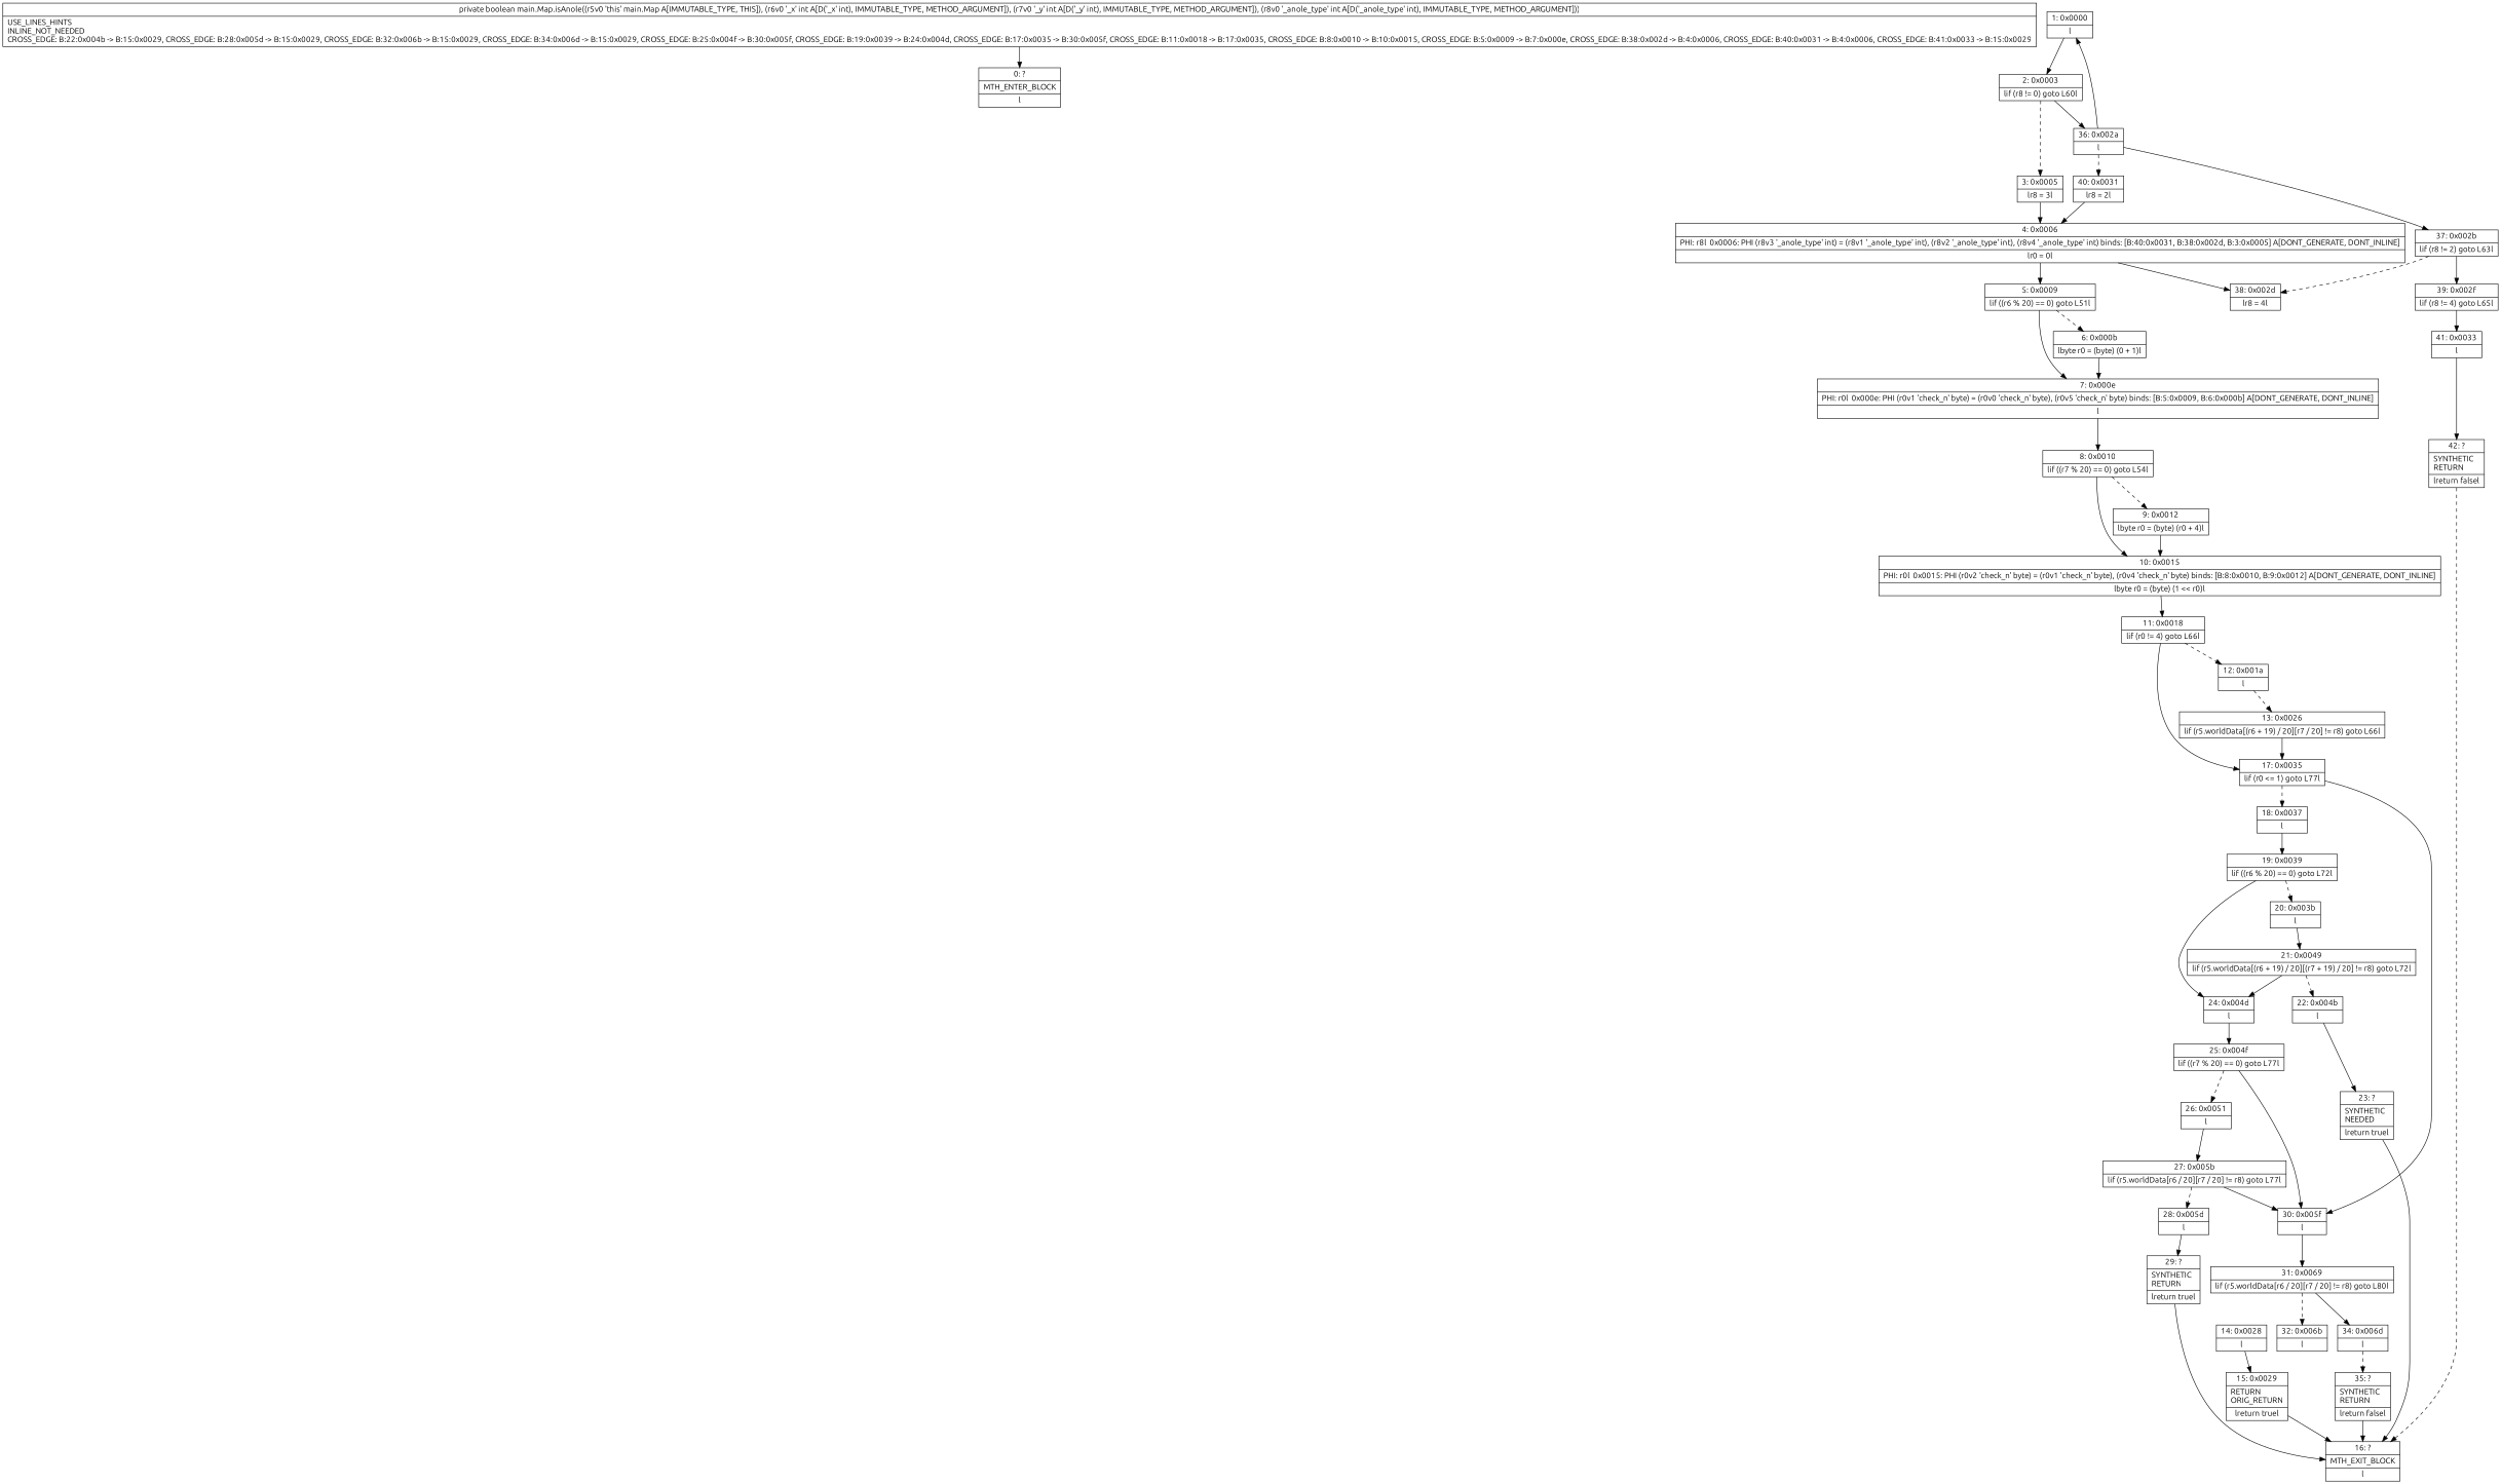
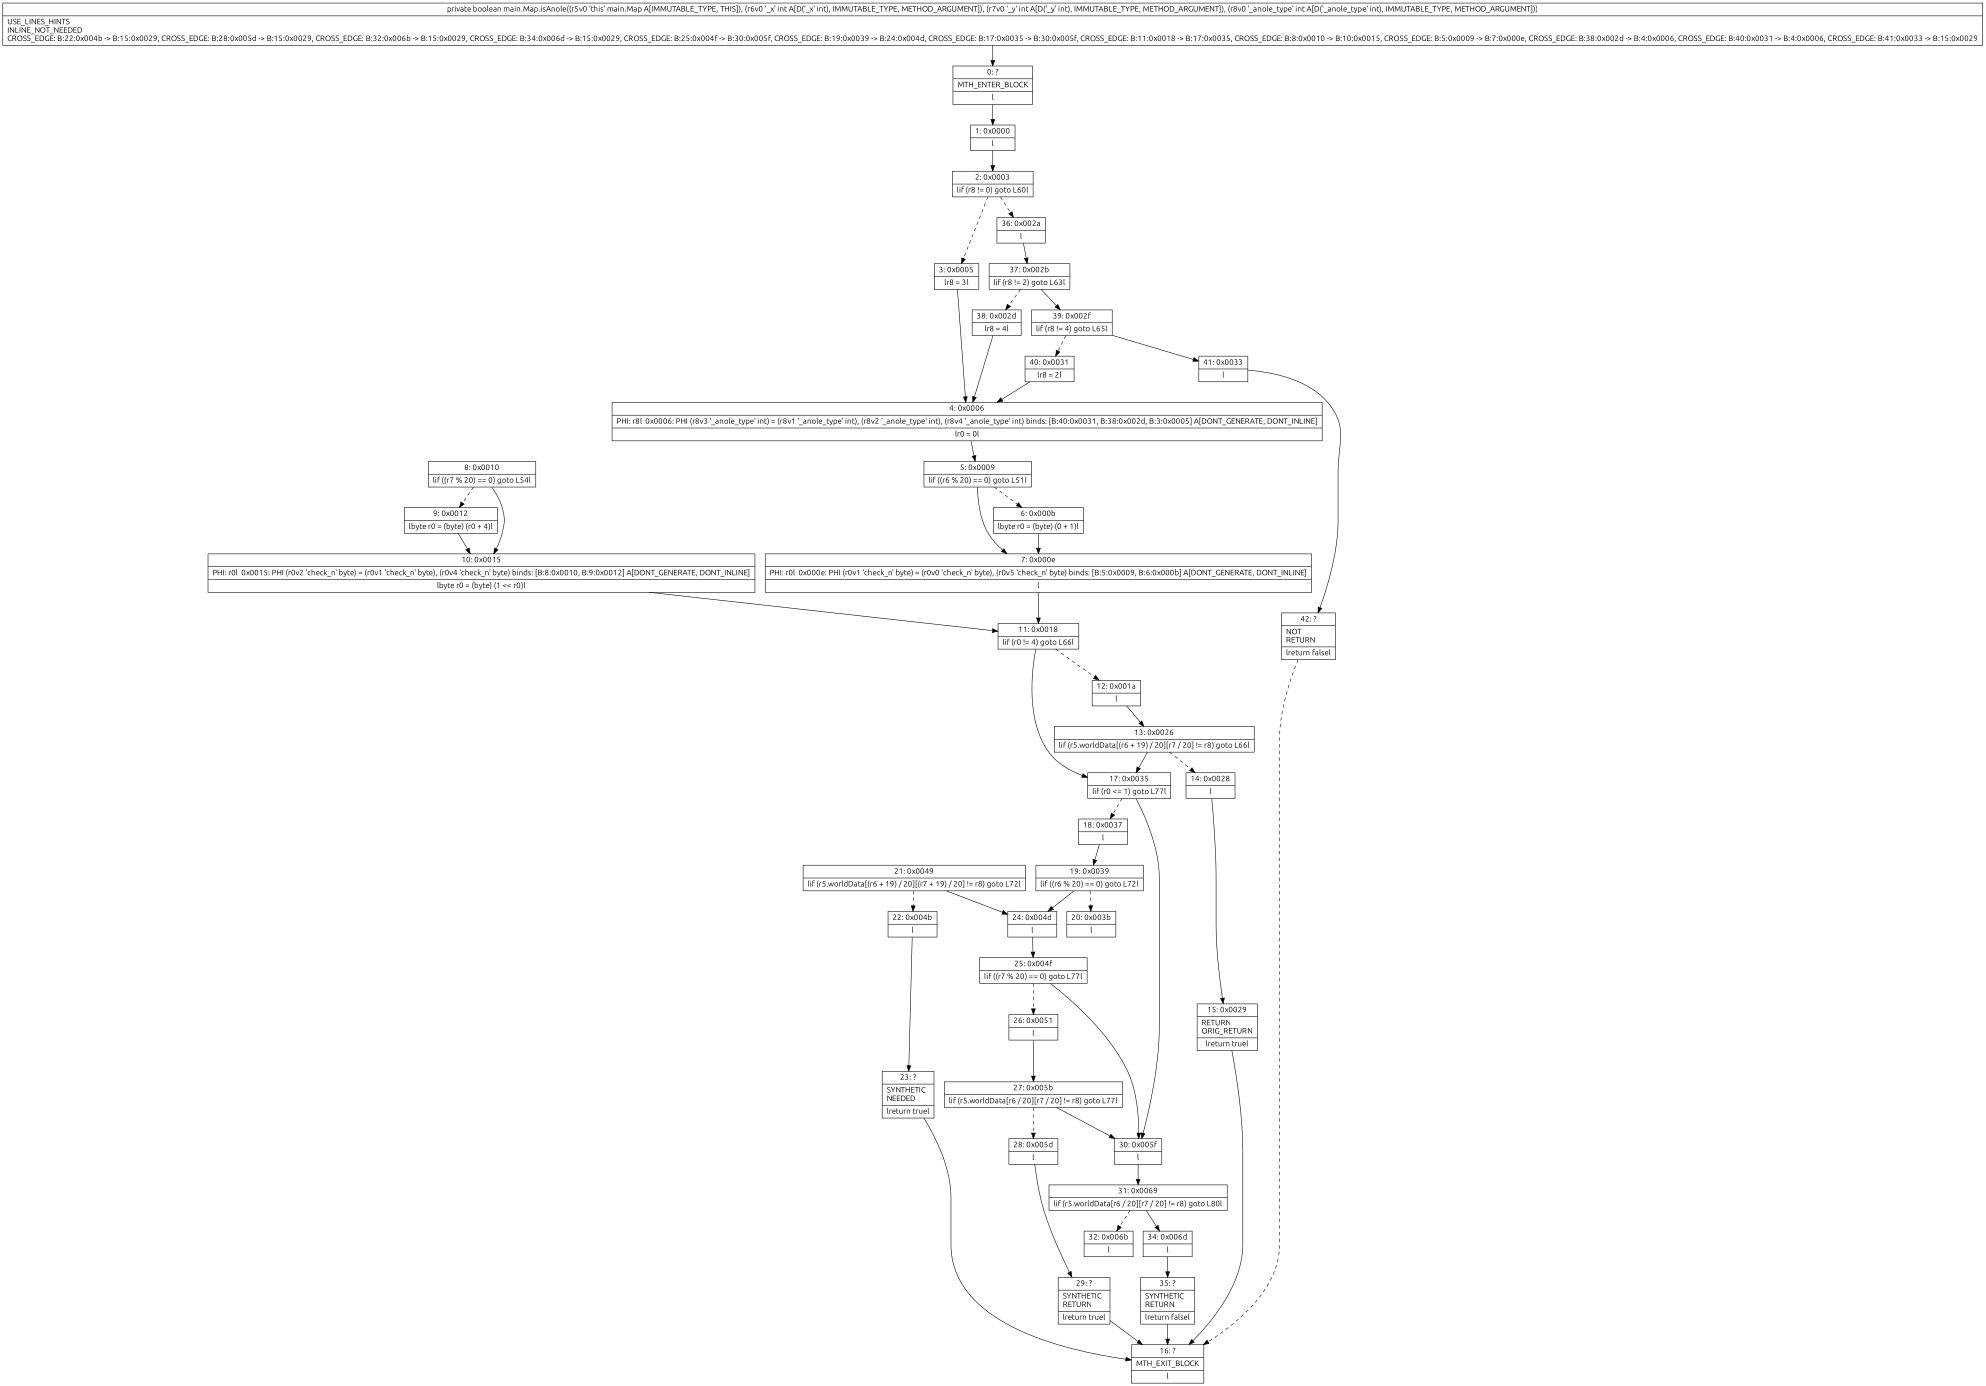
  digraph {
    fontname=Ubuntu
    node [fontname=Ubuntu shape=record]
    edge [fontname=Ubuntu]
    n1 [label="{0\:\ ?|MTH_ENTER_BLOCK\l|l}"]
    n2 [label="{1\:\ 0x0000|l}"]
    n3 [label="{2\:\ 0x0003|lif (r8 != 0) goto L60l}"]
    n4 [label="{3\:\ 0x0005|lr8 = 3l}"]
    n5 [label="{36\:\ 0x002a|l}"]
    n6 [label="{4\:\ 0x0006|PHI: r8l  0x0006: PHI (r8v3 '_anole_type' int) = (r8v1 '_anole_type' int), (r8v2 '_anole_type' int), (r8v4 '_anole_type' int) binds: [B:40:0x0031, B:38:0x002d, B:3:0x0005] A[DONT_GENERATE, DONT_INLINE]\l|lr0 = 0l}"]
    n7 [label="{37\:\ 0x002b|lif (r8 != 2) goto L63l}"]
    n8 [label="{5\:\ 0x0009|lif ((r6 % 20) == 0) goto L51l}"]
    n9 [label="{6\:\ 0x000b|lbyte r0 = (byte) (0 + 1)l}"]
    n10 [label="{7\:\ 0x000e|PHI: r0l  0x000e: PHI (r0v1 'check_n' byte) = (r0v0 'check_n' byte), (r0v5 'check_n' byte) binds: [B:5:0x0009, B:6:0x000b] A[DONT_GENERATE, DONT_INLINE]\l|l}"]
    n11 [label="{8\:\ 0x0010|lif ((r7 % 20) == 0) goto L54l}"]
    n12 [label="{9\:\ 0x0012|lbyte r0 = (byte) (r0 + 4)l}"]
    n13 [label="{10\:\ 0x0015|PHI: r0l  0x0015: PHI (r0v2 'check_n' byte) = (r0v1 'check_n' byte), (r0v4 'check_n' byte) binds: [B:8:0x0010, B:9:0x0012] A[DONT_GENERATE, DONT_INLINE]\l|lbyte r0 = (byte) (1 \<\< r0)l}"]
    n14 [label="{11\:\ 0x0018|lif (r0 != 4) goto L66l}"]
    n15 [label="{12\:\ 0x001a|l}"]
    n16 [label="{17\:\ 0x0035|lif (r0 \<= 1) goto L77l}"]
    n17 [label="{13\:\ 0x0026|lif (r5.worldData[(r6 + 19) \/ 20][r7 \/ 20] != r8) goto L66l}"]
    n18 [label="{18\:\ 0x0037|l}"]
    n19 [label="{30\:\ 0x005f|l}"]
    n20 [label="{14\:\ 0x0028|l}"]
    n21 [label="{15\:\ 0x0029|RETURN\lORIG_RETURN\l|lreturn truel}"]
    n22 [label="{16\:\ ?|MTH_EXIT_BLOCK\l|l}"]
    n23 [label="{19\:\ 0x0039|lif ((r6 % 20) == 0) goto L72l}"]
    n24 [label="{31\:\ 0x0069|lif (r5.worldData[r6 \/ 20][r7 \/ 20] != r8) goto L80l}"]
    n25 [label="{20\:\ 0x003b|l}"]
    n26 [label="{24\:\ 0x004d|l}"]
    n27 [label="{21\:\ 0x0049|lif (r5.worldData[(r6 + 19) \/ 20][(r7 + 19) \/ 20] != r8) goto L72l}"]
    n28 [label="{25\:\ 0x004f|lif ((r7 % 20) == 0) goto L77l}"]
    n29 [label="{22\:\ 0x004b|l}"]
    n30 [label="{23\:\ ?|SYNTHETIC\lNEEDED\l|lreturn truel}"]
    n31 [label="{26\:\ 0x0051|l}"]
    n32 [label="{27\:\ 0x005b|lif (r5.worldData[r6 \/ 20][r7 \/ 20] != r8) goto L77l}"]
    n33 [label="{28\:\ 0x005d|l}"]
    n34 [label="{29\:\ ?|SYNTHETIC\lRETURN\l|lreturn truel}"]
    n35 [label="{32\:\ 0x006b|l}"]
    n36 [label="{34\:\ 0x006d|l}"]
    n37 [label="{35\:\ ?|SYNTHETIC\lRETURN\l|lreturn falsel}"]
    n38 [label="{38\:\ 0x002d|lr8 = 4l}"]
    n39 [label="{39\:\ 0x002f|lif (r8 != 4) goto L65l}"]
    n40 [label="{40\:\ 0x0031|lr8 = 2l}"]
    n41 [label="{41\:\ 0x0033|l}"]
-   n42 [label="{42\:\ ?|SYNTHETIC\lRETURN\l|lreturn falsel}"]
+   n42 [label="{42\:\ ?|NOT\lRETURN\l|lreturn falsel}"]
    n43 [label="{private boolean main.Map.isAnole((r5v0 'this' main.Map A[IMMUTABLE_TYPE, THIS]), (r6v0 '_x' int A[D('_x' int), IMMUTABLE_TYPE, METHOD_ARGUMENT]), (r7v0 '_y' int A[D('_y' int), IMMUTABLE_TYPE, METHOD_ARGUMENT]), (r8v0 '_anole_type' int A[D('_anole_type' int), IMMUTABLE_TYPE, METHOD_ARGUMENT]))  | USE_LINES_HINTS\lINLINE_NOT_NEEDED\lCROSS_EDGE: B:22:0x004b \-\> B:15:0x0029, CROSS_EDGE: B:28:0x005d \-\> B:15:0x0029, CROSS_EDGE: B:32:0x006b \-\> B:15:0x0029, CROSS_EDGE: B:34:0x006d \-\> B:15:0x0029, CROSS_EDGE: B:25:0x004f \-\> B:30:0x005f, CROSS_EDGE: B:19:0x0039 \-\> B:24:0x004d, CROSS_EDGE: B:17:0x0035 \-\> B:30:0x005f, CROSS_EDGE: B:11:0x0018 \-\> B:17:0x0035, CROSS_EDGE: B:8:0x0010 \-\> B:10:0x0015, CROSS_EDGE: B:5:0x0009 \-\> B:7:0x000e, CROSS_EDGE: B:38:0x002d \-\> B:4:0x0006, CROSS_EDGE: B:40:0x0031 \-\> B:4:0x0006, CROSS_EDGE: B:41:0x0033 \-\> B:15:0x0029\l}"]
-   n5 -> n2
+   n1 -> n2
    n2 -> n3
    n3 -> n4 [style=dashed]
-   n3 -> n5
+   n3 -> n5 [style=dashed]
    n4 -> n6
    n5 -> n7
    n6 -> n8
    n7 -> n38 [style=dashed]
    n7 -> n39
    n8 -> n9 [style=dashed]
    n8 -> n10
    n9 -> n10
-   n10 -> n11
+   n10 -> n14
    n11 -> n12 [style=dashed]
    n11 -> n13
    n12 -> n13
    n13 -> n14
    n14 -> n15 [style=dashed]
    n14 -> n16
-   n15 -> n17 [style=dashed]
+   n15 -> n17
    n16 -> n18 [style=dashed]
    n16 -> n19
    n17 -> n16
+   n17 -> n20 [style=dashed]
    n18 -> n23
    n19 -> n24
    n20 -> n21
    n21 -> n22
    n23 -> n25 [style=dashed]
    n23 -> n26
    n24 -> n35 [style=dashed]
    n24 -> n36
-   n25 -> n27
    n26 -> n28
    n27 -> n26
    n27 -> n29 [style=dashed]
    n28 -> n19
    n28 -> n31 [style=dashed]
    n29 -> n30
    n30 -> n22
    n31 -> n32
    n32 -> n19
    n32 -> n33 [style=dashed]
    n33 -> n34
    n34 -> n22
-   n36 -> n37 [style=dashed]
+   n36 -> n37
    n37 -> n22
-   n6 -> n38
-   n5 -> n40 [style=dashed]
+   n38 -> n6
+   n39 -> n40 [style=dashed]
    n39 -> n41
    n40 -> n6
    n41 -> n42
    n42 -> n22 [style=dashed]
    n43 -> n1
  }
